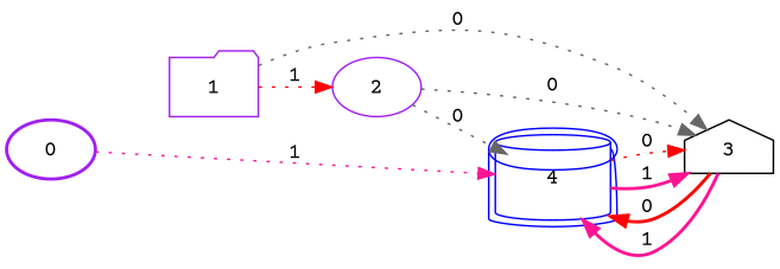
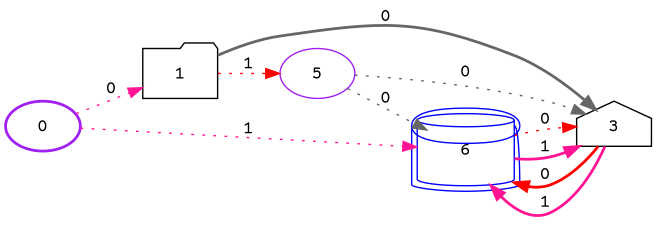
  digraph {
    fontname="Courier Prime"
    rankdir=LR
    node [color=purple fillcolor=white fontname="Courier Prime" shape=ellipse style=filled]
    edge [color=deeppink fontname="Courier Prime" style=dotted]
    0 [style="bold,filled"]
-   1 [shape=folder]
-   4 [color=blue peripheries=2 shape=cylinder]
-   2
+   1 [color=black shape=folder]
+   4 [color=blue peripheries=2 shape=cylinder label=6]
+   2 [label=5]
    3 [color=black shape=house]
+   0 -> 1 [label=0]
    0 -> 4 [label=1]
    1 -> 2 [color=red label=1]
-   1 -> 3 [color=gray40 label=0]
+   1 -> 3 [color=gray40 label=0 style=bold]
    4 -> 3 [color=red label=0]
    4 -> 3 [label=1 style=bold]
    2 -> 4 [color=gray40 label=0]
    2 -> 3 [color=gray40 label=0]
    3 -> 4 [color=red label=0 style=bold]
    3 -> 4 [label=1 style=bold]
  }
